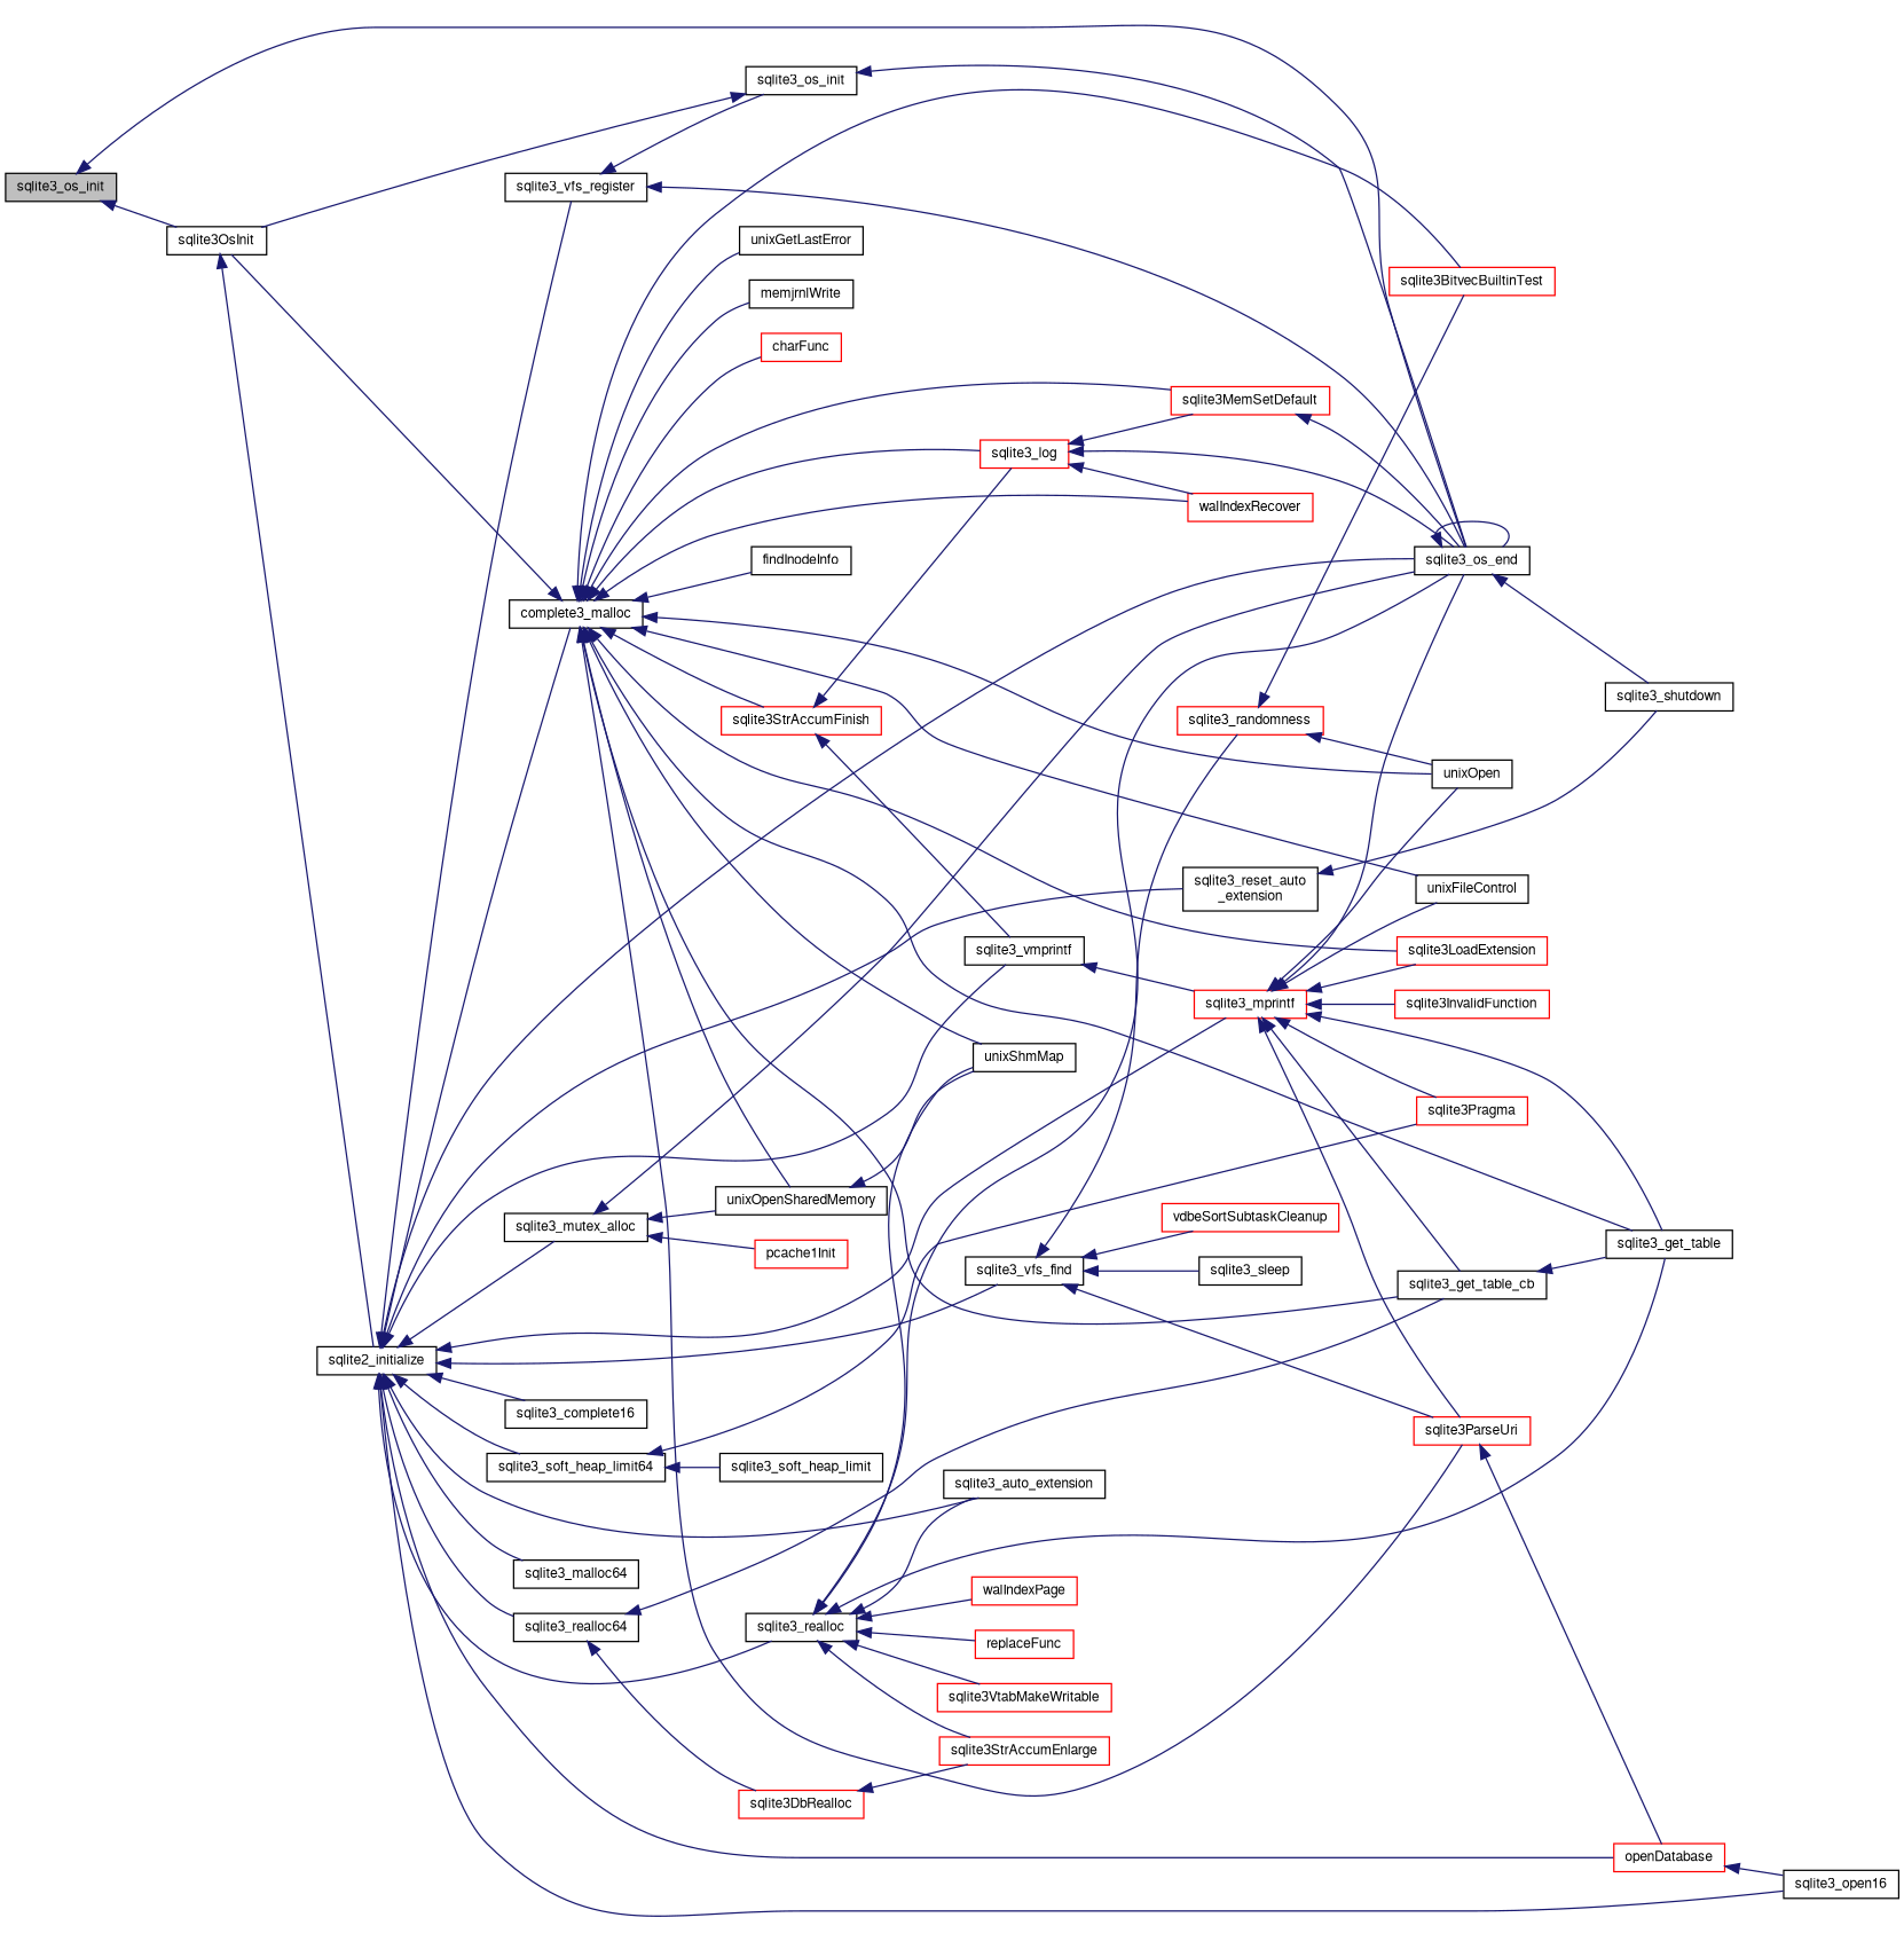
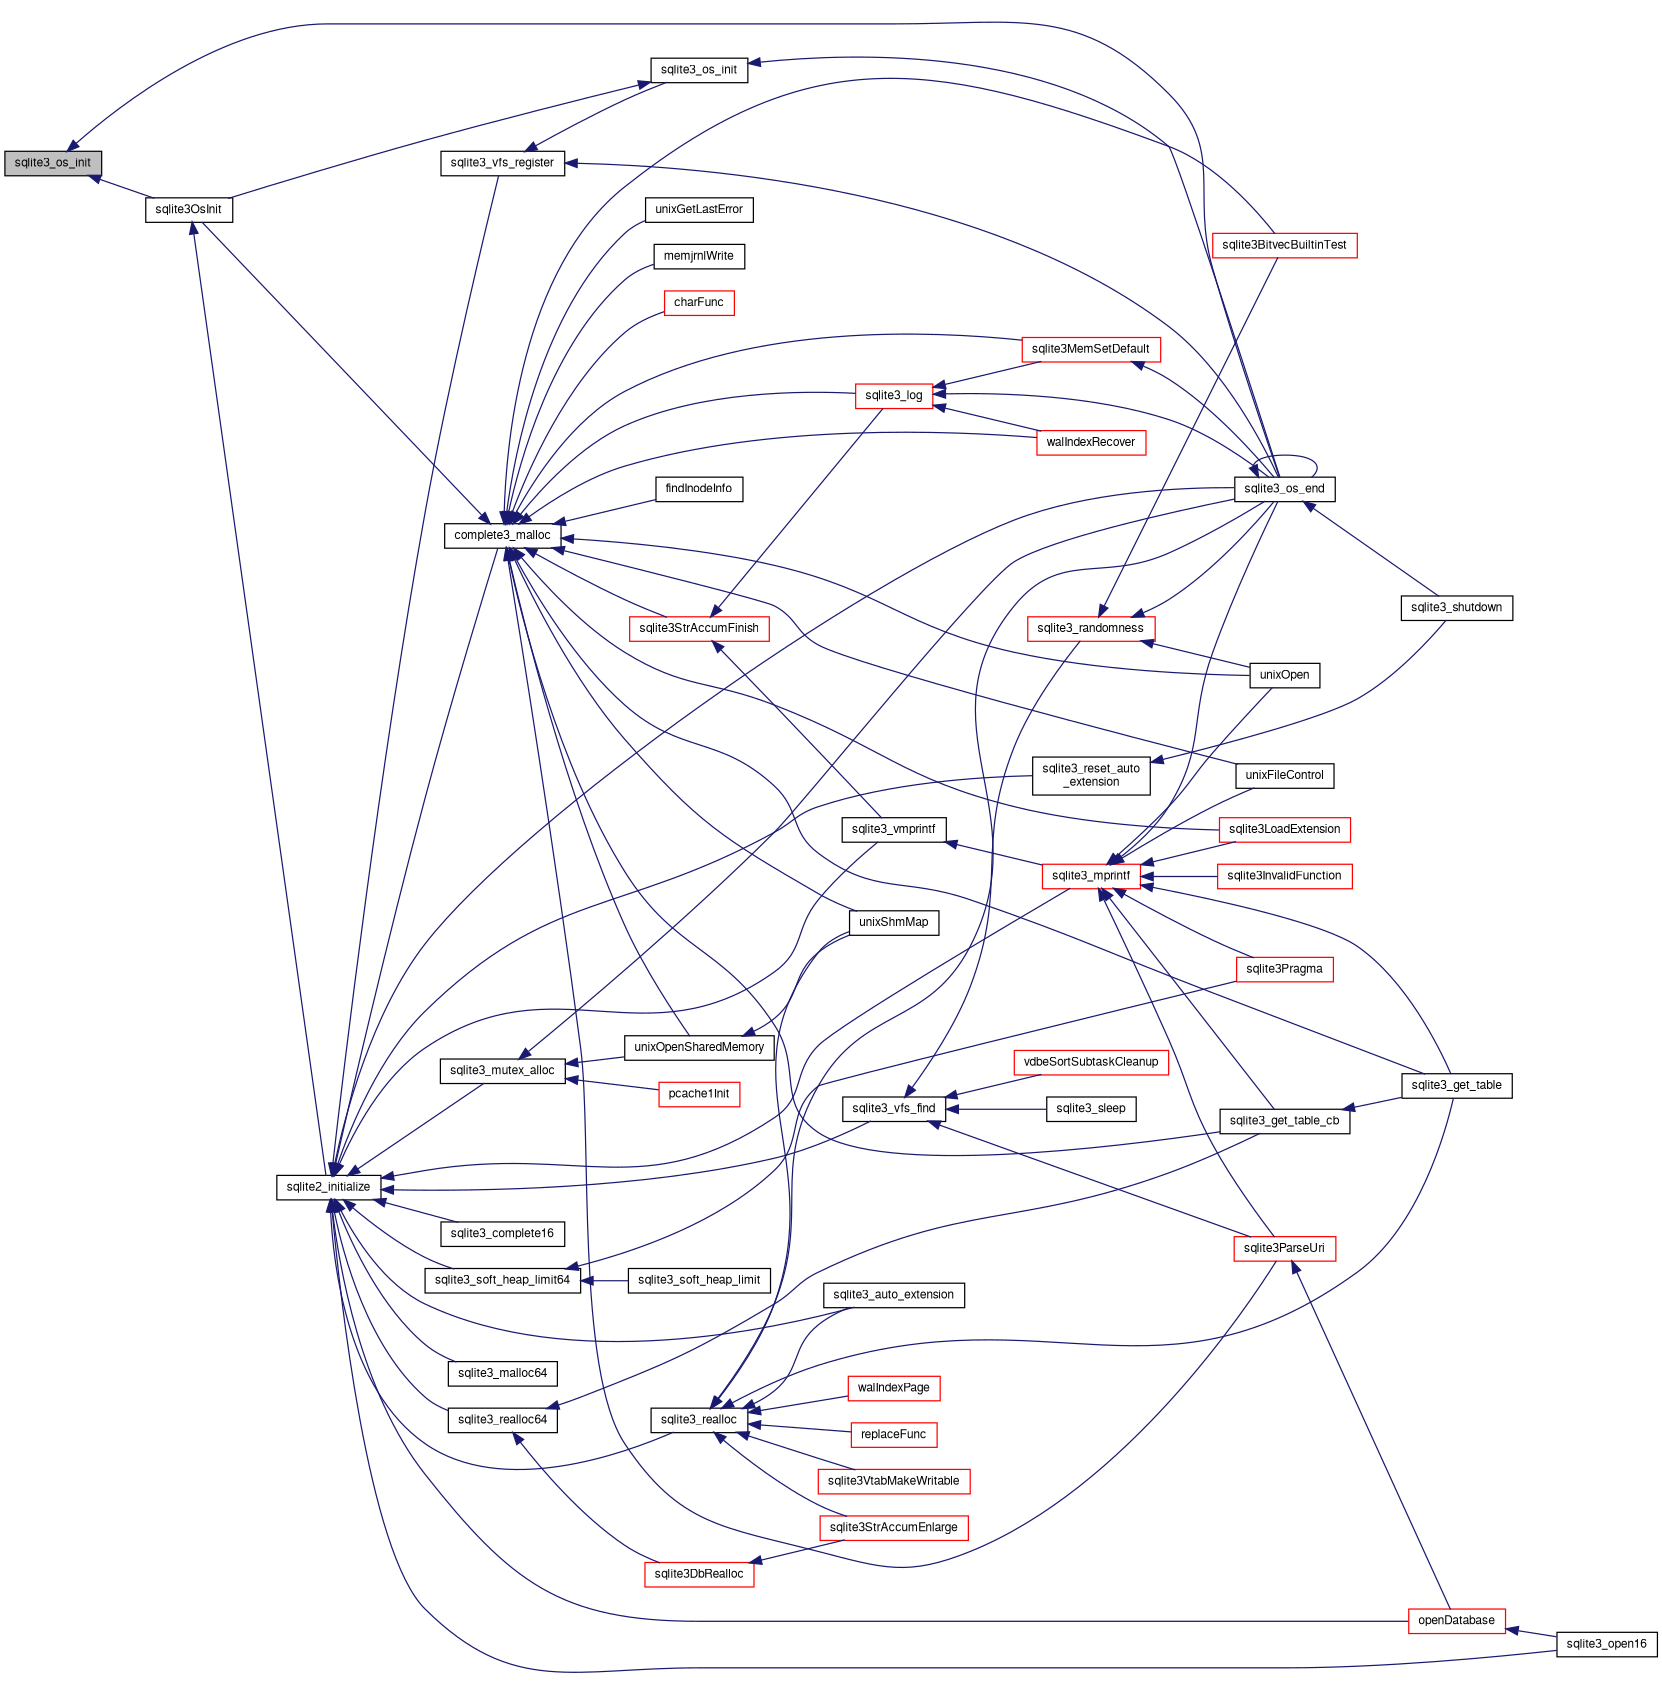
  digraph {
    rankdir=LR
    node [color=black fillcolor=white fontname=FreeSans fontsize=10 shape=record style=filled]
    edge [color=midnightblue dir=back fontname=FreeSans fontsize=10 labelfontname=FreeSans labelfontsize=10 style=solid]
    n1 [fillcolor=grey75 fontcolor=black height=0.2 label=sqlite3_os_init width=0.4]
    n2 [height=0.2 label=sqlite3OsInit width=0.4]
    n3 [height=0.2 label=sqlite3_os_end width=0.4]
    n4 [height=0.2 label=sqlite2_initialize width=0.4]
    n5 [height=0.2 label=sqlite3_shutdown width=0.4]
    n6 [height=0.2 label=sqlite3_vfs_find width=0.4]
    n7 [color=red height=0.2 label=openDatabase width=0.4]
    n8 [height=0.2 label=sqlite3_open16 width=0.4]
    n9 [height=0.2 label=sqlite3_vfs_register width=0.4]
    n10 [height=0.2 label=sqlite3_mutex_alloc width=0.4]
    n11 [height=0.2 label=sqlite3_soft_heap_limit64 width=0.4]
    n12 [height=0.2 label=complete3_malloc width=0.4]
    n13 [height=0.2 label=sqlite3_vmprintf width=0.4]
    n14 [color=red height=0.2 label=sqlite3_mprintf width=0.4]
    n15 [height=0.2 label=sqlite3_malloc64 width=0.4]
    n16 [height=0.2 label=sqlite3_realloc width=0.4]
    n17 [height=0.2 label=sqlite3_auto_extension width=0.4]
    n18 [height=0.2 label=sqlite3_realloc64 width=0.4]
    n19 [height=0.2 label="sqlite3_reset_auto\l_extension" width=0.4]
    n20 [height=0.2 label=sqlite3_complete16 width=0.4]
    n21 [color=red height=0.2 label=sqlite3_randomness width=0.4]
    n22 [color=red height=0.2 label=vdbeSortSubtaskCleanup width=0.4]
    n23 [color=red height=0.2 label=sqlite3ParseUri width=0.4]
    n24 [height=0.2 label=sqlite3_sleep width=0.4]
    n25 [height=0.2 label=sqlite3_os_init width=0.4]
    n26 [height=0.2 label=unixOpenSharedMemory width=0.4]
    n27 [color=red height=0.2 label=pcache1Init width=0.4]
    n28 [height=0.2 label=sqlite3_soft_heap_limit width=0.4]
    n29 [color=red height=0.2 label=sqlite3Pragma width=0.4]
    n30 [height=0.2 label=unixOpen width=0.4]
    n31 [color=red height=0.2 label=sqlite3BitvecBuiltinTest width=0.4]
    n32 [height=0.2 label=unixShmMap width=0.4]
    n33 [color=red height=0.2 label=sqlite3MemSetDefault width=0.4]
    n34 [color=red height=0.2 label=sqlite3StrAccumFinish width=0.4]
    n35 [height=0.2 label=unixFileControl width=0.4]
    n36 [color=red height=0.2 label=sqlite3LoadExtension width=0.4]
    n37 [height=0.2 label=sqlite3_get_table_cb width=0.4]
    n38 [height=0.2 label=sqlite3_get_table width=0.4]
    n39 [color=red height=0.2 label=sqlite3_log width=0.4]
    n40 [color=red height=0.2 label=walIndexRecover width=0.4]
    n41 [height=0.2 label=findInodeInfo width=0.4]
    n42 [height=0.2 label=unixGetLastError width=0.4]
    n43 [height=0.2 label=memjrnlWrite width=0.4]
    n44 [color=red height=0.2 label=charFunc width=0.4]
    n45 [color=red height=0.2 label=sqlite3InvalidFunction width=0.4]
    n46 [color=red height=0.2 label=sqlite3StrAccumEnlarge width=0.4]
    n47 [color=red height=0.2 label=walIndexPage width=0.4]
    n48 [color=red height=0.2 label=replaceFunc width=0.4]
    n49 [color=red height=0.2 label=sqlite3VtabMakeWritable width=0.4]
    n50 [color=red height=0.2 label=sqlite3DbRealloc width=0.4]
    n1 -> n2
    n1 -> n3
    n2 -> n4
    n3 -> n3
    n3 -> n5
    n4 -> n3
    n4 -> n6
    n4 -> n7
    n4 -> n8
    n4 -> n9
    n4 -> n10
    n4 -> n11
    n4 -> n12
    n4 -> n13
    n4 -> n14
    n4 -> n15
    n4 -> n16
    n4 -> n17
    n4 -> n18
    n4 -> n19
    n4 -> n20
    n6 -> n21
    n6 -> n22
    n6 -> n23
    n6 -> n24
    n7 -> n8
    n9 -> n3
    n9 -> n25
    n10 -> n3
    n10 -> n26
    n10 -> n27
    n11 -> n28
    n11 -> n29
    n12 -> n2
    n12 -> n23
    n12 -> n26
    n12 -> n30
    n12 -> n31
    n12 -> n32
    n12 -> n33
    n12 -> n34
    n12 -> n35
    n12 -> n36
    n12 -> n37
    n12 -> n38
    n12 -> n39
    n12 -> n40
    n12 -> n41
    n12 -> n42
    n12 -> n43
    n12 -> n44
    n13 -> n14
    n14 -> n3
    n14 -> n23
    n14 -> n29
    n14 -> n30
    n14 -> n35
    n14 -> n36
    n14 -> n37
    n14 -> n38
    n14 -> n45
    n16 -> n3
    n16 -> n17
    n16 -> n32
    n16 -> n38
    n16 -> n46
    n16 -> n47
    n16 -> n48
    n16 -> n49
    n18 -> n37
    n18 -> n50
    n19 -> n5
+   n21 -> n3
    n21 -> n30
    n21 -> n31
    n23 -> n7
    n25 -> n2
    n25 -> n3
    n26 -> n32
    n33 -> n3
    n34 -> n13
    n34 -> n39
    n37 -> n38
    n39 -> n3
    n39 -> n33
    n39 -> n40
    n50 -> n46
  }
